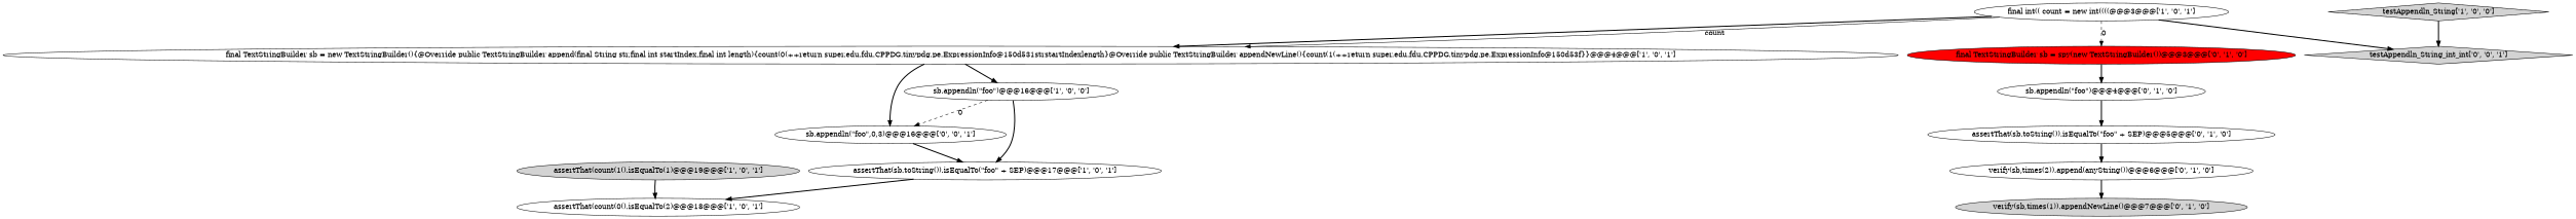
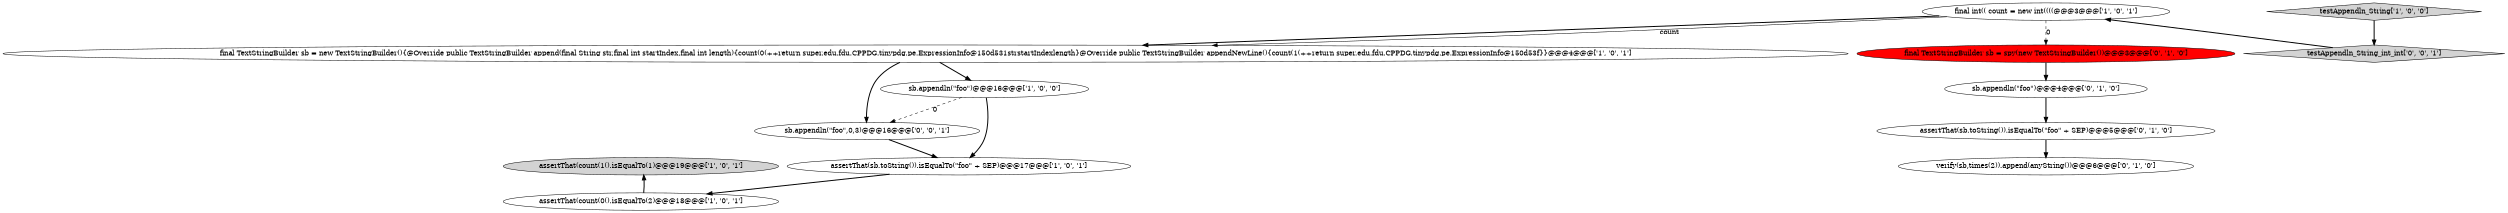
  digraph {
    node [fillcolor=white shape=ellipse style=filled]
    edge [style=bold]
    n1 [fillcolor=lightgray label="assertThat(count(1().isEqualTo(1)@@@19@@@['1', '0', '1']"]
    n2 [label="sb.appendln(\"foo\")@@@16@@@['1', '0', '0']"]
    n3 [label="sb.appendln(\"foo\",0,3)@@@16@@@['0', '0', '1']"]
    n4 [label="assertThat(sb.toString()).isEqualTo(\"foo\" + SEP)@@@17@@@['1', '0', '1']"]
    n5 [label="assertThat(count(0().isEqualTo(2)@@@18@@@['1', '0', '1']"]
    n6 [fillcolor=red label="final TextStringBuilder sb = spy(new TextStringBuilder())@@@3@@@['0', '1', '0']"]
    n7 [label="sb.appendln(\"foo\")@@@4@@@['0', '1', '0']"]
    n8 [label="assertThat(sb.toString()).isEqualTo(\"foo\" + SEP)@@@5@@@['0', '1', '0']"]
    n9 [label="verify(sb,times(2)).append(anyString())@@@6@@@['0', '1', '0']"]
-   n10 [fillcolor=lightgray label="verify(sb,times(1)).appendNewLine()@@@7@@@['0', '1', '0']"]
    n11 [fillcolor=lightgray label="testAppendln_String_int_int['0', '0', '1']" shape=diamond]
    n12 [label="final int(( count = new int((((@@@3@@@['1', '0', '1']"]
    n13 [label="final TextStringBuilder sb = new TextStringBuilder(){@Override public TextStringBuilder append(final String str,final int startIndex,final int length){count(0(++return super.edu.fdu.CPPDG.tinypdg.pe.ExpressionInfo@150d531strstartIndexlength}@Override public TextStringBuilder appendNewLine(){count(1(++return super.edu.fdu.CPPDG.tinypdg.pe.ExpressionInfo@150d53f}}@@@4@@@['1', '0', '1']"]
    n14 [fillcolor=lightgray label="testAppendln_String['1', '0', '0']" shape=diamond]
    n2 -> n3 [label=0 style=dashed]
    n2 -> n4
    n3 -> n4
    n4 -> n5
-   n1 -> n5
+   n5 -> n1
    n6 -> n7
    n7 -> n8
    n8 -> n9
-   n9 -> n10
-   n12 -> n11
+   n11 -> n12
    n12 -> n6 [label=0 style=dashed]
    n12 -> n13
    n12 -> n13 [label=count style=solid]
    n13 -> n2
    n13 -> n3
    n14 -> n11
  }
